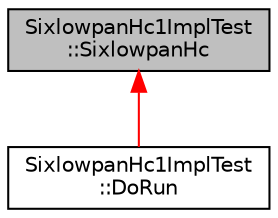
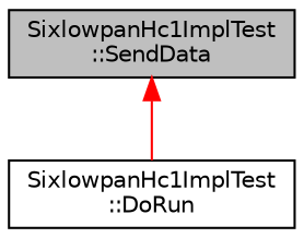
  digraph {
    rankdir=TB
    node [color=black fontname=Helvetica fontsize=10 shape=record style=filled]
-   n1 [fillcolor=grey75 fontcolor=black height=0.2 label="SixlowpanHc1ImplTest\l::SixlowpanHc" width=0.4]
+   n1 [fillcolor=grey75 fontcolor=black height=0.2 label="SixlowpanHc1ImplTest\l::SendData" width=0.4]
    n2 [fillcolor=white height=0.2 label="SixlowpanHc1ImplTest\l::DoRun" width=0.4]
    n1 -> n2 [color=red dir=back fontname=Helvetica fontsize=10 labelfontname=Helvetica labelfontsize=10 style=solid]
  }
